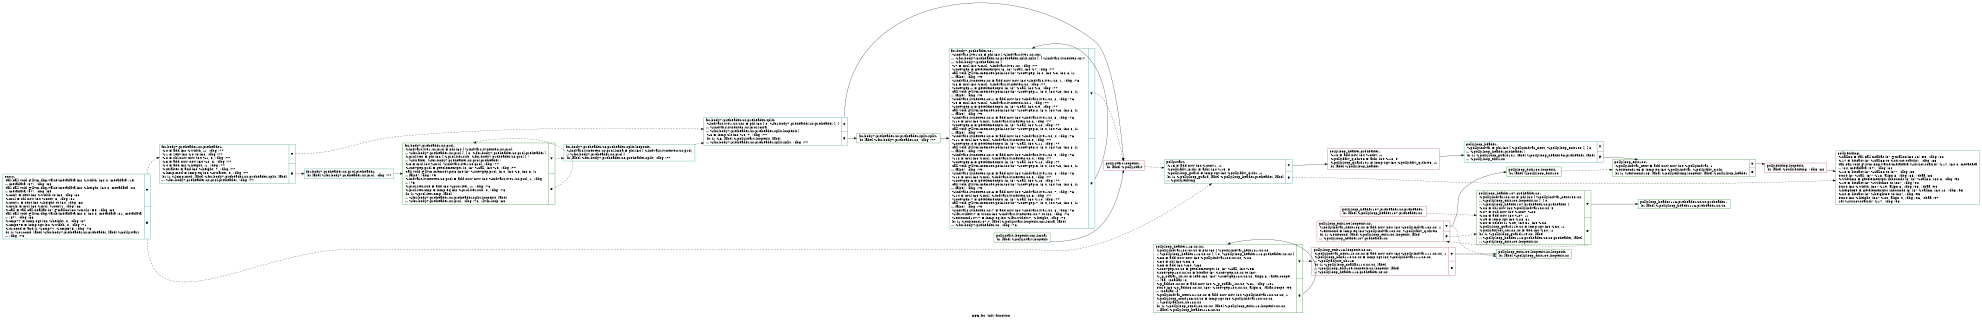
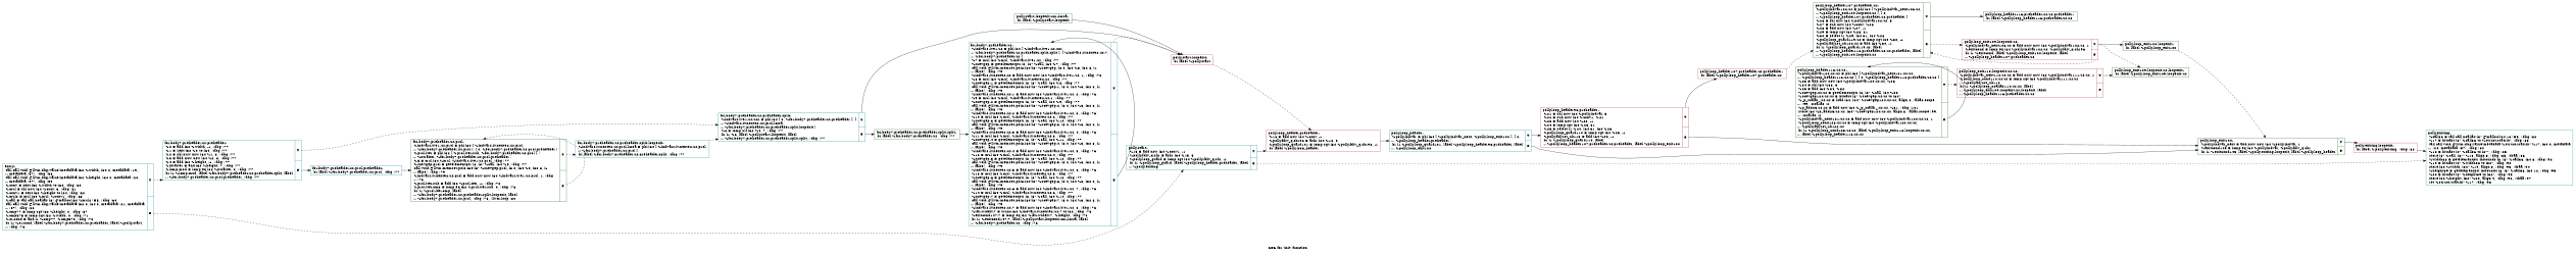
  digraph {
    label="CFG for 'init' function"
    rankdir=LR
    node [color=teal shape=record]
    edge [style=solid tailport=s0]
    n1 [label="{entry:\l  tail call void @llvm.dbg.value(metadata i32 %width, i64 0, metadata !19,\l... metadata !57), !dbg !58\l  tail call void @llvm.dbg.value(metadata i32 %height, i64 0, metadata !20,\l... metadata !97), !dbg !59\l  %conv = sext i32 %width to i64, !dbg !60\l  %mul = shl nsw i64 %conv, 3, !dbg !61\l  %conv1 = sext i32 %height to i64, !dbg !62\l  %mul2 = mul i64 %mul, %conv1, !dbg !63\l  %call = tail call noalias i8* @malloc(i64 %mul2) #5, !dbg !64\l  tail call void @llvm.dbg.value(metadata i32 0, i64 0, metadata !21, metadata\l... !57), !dbg !66\l  %cmp77 = icmp sgt i32 %height, 0, !dbg !67\l  %cmp575 = icmp sgt i32 %width, 0, !dbg !71\l  %or.cond = and i1 %cmp77, %cmp575, !dbg !76\l  br i1 %or.cond, label %for.body7.preheader.us.preheader, label %polly.start,\l... !dbg !76\l|{<s0>T|<s1>F}}"]
    n2 [label="{for.body7.preheader.us.preheader:                 \l  %0 = add i32 %width, -1, !dbg !77\l  %1 = zext i32 %0 to i64, !dbg !77\l  %2 = shl nuw nsw i64 %1, 3, !dbg !77\l  %3 = add nuw nsw i64 %2, 8, !dbg !77\l  %4 = add i32 %height, -1, !dbg !77\l  %xtraiter = and i32 %height, 7, !dbg !77\l  %lcmp.mod = icmp eq i32 %xtraiter, 0, !dbg !77\l  br i1 %lcmp.mod, label %for.body7.preheader.us.preheader.split, label\l... %for.body7.preheader.us.prol.preheader, !dbg !77\l|{<s0>T|<s1>F}}"]
    n3 [label="{polly.start:                                      \l  %15 = add nsw i64 %conv1, -1\l  %polly.fdiv_q.shr = ashr i64 %15, 5\l  %polly.loop_guard = icmp sgt i64 %polly.fdiv_q.shr, -1\l  br i1 %polly.loop_guard, label %polly.loop_header.preheader, label\l... %polly.exiting\l|{<s0>T|<s1>F}}"]
    n4 [label="{for.body7.preheader.us.preheader.split:           \l  %indvars.iv91.us.unr = phi i64 [ 0, %for.body7.preheader.us.preheader ], [\l... %indvars.iv.next92.us.prol.lcssa,\l... %for.body7.preheader.us.preheader.split.loopexit ]\l  %6 = icmp ult i32 %4, 7, !dbg !77\l  br i1 %6, label %polly.start.loopexit, label\l... %for.body7.preheader.us.preheader.split.split, !dbg !77\l|{<s0>T|<s1>F}}"]
    n5 [label="{for.body7.preheader.us.prol.preheader:            \l  br label %for.body7.preheader.us.prol, !dbg !77\l}"]
    n6 [color=brown label="{polly.loop_header.preheader:                      \l  %16 = add nsw i64 %conv, -1\l  %polly.fdiv_q.shr96 = ashr i64 %16, 5\l  %polly.loop_guard101 = icmp sgt i64 %polly.fdiv_q.shr96, -1\l  br label %polly.loop_header\l}"]
    n7 [label="{polly.exiting:                                    \l  %call36 = tail call noalias i8* @malloc(i64 16) #5, !dbg !82\l  %17 = bitcast i8* %call36 to %struct.Matrix*, !dbg !83\l  tail call void @llvm.dbg.value(metadata %struct.Matrix* %17, i64 0, metadata\l... !24, metadata !57), !dbg !84\l  %18 = bitcast i8* %call36 to i8**, !dbg !85\l  store i8* %call, i8** %18, align 8, !dbg !85, !tbaa !86\l  %width38 = getelementptr inbounds i8, i8* %call36, i64 8, !dbg !92\l  %19 = bitcast i8* %width38 to i32*, !dbg !92\l  store i32 %width, i32* %19, align 8, !dbg !93, !tbaa !94\l  %height39 = getelementptr inbounds i8, i8* %call36, i64 12, !dbg !95\l  %20 = bitcast i8* %height39 to i32*, !dbg !95\l  store i32 %height, i32* %20, align 4, !dbg !96, !tbaa !97\l  ret %struct.Matrix* %17, !dbg !98\l}"]
    n8 [color=brown label="{polly.start.loopexit:                             \l  br label %polly.start\l}"]
    n9 [color=darkgreen label="{for.body7.preheader.us.preheader.split.split:     \l  br label %for.body7.preheader.us, !dbg !77\l}"]
    n10 [color=darkgreen label="{for.body7.preheader.us.prol:                      \l  %indvars.iv91.us.prol = phi i64 [ %indvars.iv.next92.us.prol,\l... %for.body7.preheader.us.prol ], [ 0, %for.body7.preheader.us.prol.preheader ]\l  %prol.iter = phi i32 [ %prol.iter.sub, %for.body7.preheader.us.prol ], [\l... %xtraiter, %for.body7.preheader.us.prol.preheader ]\l  %5 = mul i64 %mul, %indvars.iv91.us.prol, !dbg !77\l  %scevgep.prol = getelementptr i8, i8* %call, i64 %5, !dbg !77\l  call void @llvm.memset.p0i8.i64(i8* %scevgep.prol, i8 0, i64 %3, i32 8, i1\l... false), !dbg !79\l  %indvars.iv.next92.us.prol = add nuw nsw i64 %indvars.iv91.us.prol, 1, !dbg\l... !76\l  %prol.iter.sub = add i32 %prol.iter, -1, !dbg !76\l  %prol.iter.cmp = icmp eq i32 %prol.iter.sub, 0, !dbg !76\l  br i1 %prol.iter.cmp, label\l... %for.body7.preheader.us.preheader.split.loopexit, label\l... %for.body7.preheader.us.prol, !dbg !76, !llvm.loop !80\l|{<s0>T|<s1>F}}"]
    n11 [label="{polly.loop_header:                                \l  %polly.indvar = phi i64 [ %polly.indvar_next, %polly.loop_exit100 ], [ 0,\l... %polly.loop_header.preheader ]\l  br i1 %polly.loop_guard101, label %polly.loop_header98.preheader, label\l... %polly.loop_exit100\l|{<s0>T|<s1>F}}"]
    n12 [label="{for.body7.preheader.us:                           \l  %indvars.iv91.us = phi i64 [ %indvars.iv91.us.unr,\l... %for.body7.preheader.us.preheader.split.split ], [ %indvars.iv.next92.us.7,\l... %for.body7.preheader.us ]\l  %7 = mul i64 %mul, %indvars.iv91.us, !dbg !77\l  %scevgep = getelementptr i8, i8* %call, i64 %7, !dbg !77\l  call void @llvm.memset.p0i8.i64(i8* %scevgep, i8 0, i64 %3, i32 8, i1\l... false), !dbg !79\l  %indvars.iv.next92.us = add nuw nsw i64 %indvars.iv91.us, 1, !dbg !76\l  %8 = mul i64 %mul, %indvars.iv.next92.us, !dbg !77\l  %scevgep.1 = getelementptr i8, i8* %call, i64 %8, !dbg !77\l  call void @llvm.memset.p0i8.i64(i8* %scevgep.1, i8 0, i64 %3, i32 8, i1\l... false), !dbg !79\l  %indvars.iv.next92.us.1 = add nsw i64 %indvars.iv91.us, 2, !dbg !76\l  %9 = mul i64 %mul, %indvars.iv.next92.us.1, !dbg !77\l  %scevgep.2 = getelementptr i8, i8* %call, i64 %9, !dbg !77\l  call void @llvm.memset.p0i8.i64(i8* %scevgep.2, i8 0, i64 %3, i32 8, i1\l... false), !dbg !79\l  %indvars.iv.next92.us.2 = add nsw i64 %indvars.iv91.us, 3, !dbg !76\l  %10 = mul i64 %mul, %indvars.iv.next92.us.2, !dbg !77\l  %scevgep.3 = getelementptr i8, i8* %call, i64 %10, !dbg !77\l  call void @llvm.memset.p0i8.i64(i8* %scevgep.3, i8 0, i64 %3, i32 8, i1\l... false), !dbg !79\l  %indvars.iv.next92.us.3 = add nsw i64 %indvars.iv91.us, 4, !dbg !76\l  %11 = mul i64 %mul, %indvars.iv.next92.us.3, !dbg !77\l  %scevgep.4 = getelementptr i8, i8* %call, i64 %11, !dbg !77\l  call void @llvm.memset.p0i8.i64(i8* %scevgep.4, i8 0, i64 %3, i32 8, i1\l... false), !dbg !79\l  %indvars.iv.next92.us.4 = add nsw i64 %indvars.iv91.us, 5, !dbg !76\l  %12 = mul i64 %mul, %indvars.iv.next92.us.4, !dbg !77\l  %scevgep.5 = getelementptr i8, i8* %call, i64 %12, !dbg !77\l  call void @llvm.memset.p0i8.i64(i8* %scevgep.5, i8 0, i64 %3, i32 8, i1\l... false), !dbg !79\l  %indvars.iv.next92.us.5 = add nsw i64 %indvars.iv91.us, 6, !dbg !76\l  %13 = mul i64 %mul, %indvars.iv.next92.us.5, !dbg !77\l  %scevgep.6 = getelementptr i8, i8* %call, i64 %13, !dbg !77\l  call void @llvm.memset.p0i8.i64(i8* %scevgep.6, i8 0, i64 %3, i32 8, i1\l... false), !dbg !79\l  %indvars.iv.next92.us.6 = add nsw i64 %indvars.iv91.us, 7, !dbg !76\l  %14 = mul i64 %mul, %indvars.iv.next92.us.6, !dbg !77\l  %scevgep.7 = getelementptr i8, i8* %call, i64 %14, !dbg !77\l  call void @llvm.memset.p0i8.i64(i8* %scevgep.7, i8 0, i64 %3, i32 8, i1\l... false), !dbg !79\l  %indvars.iv.next92.us.7 = add nsw i64 %indvars.iv91.us, 8, !dbg !76\l  %lftr.wideiv.7 = trunc i64 %indvars.iv.next92.us.7 to i32, !dbg !76\l  %exitcond147.7 = icmp eq i32 %lftr.wideiv.7, %height, !dbg !76\l  br i1 %exitcond147.7, label %polly.start.loopexit.unr-lcssa, label\l... %for.body7.preheader.us, !dbg !76\l|{<s0>T|<s1>F}}"]
    n13 [label="{for.body7.preheader.us.preheader.split.loopexit:  \l  %indvars.iv.next92.us.prol.lcssa = phi i64 [ %indvars.iv.next92.us.prol,\l... %for.body7.preheader.us.prol ]\l  br label %for.body7.preheader.us.preheader.split, !dbg !77\l}"]
    n14 [color=darkgreen label="{polly.start.loopexit.unr-lcssa:                   \l  br label %polly.start.loopexit\l}"]
+   n15 [color=brown label="{polly.loop_header98.preheader:                    \l  %21 = shl nsw i64 %polly.indvar, 5\l  %22 = sub nsw i64 %conv1, %21\l  %23 = add nsw i64 %22, -1\l  %24 = icmp sgt i64 %23, 31\l  %25 = select i1 %24, i64 31, i64 %23\l  %polly.loop_guard110 = icmp sgt i64 %25, -1\l  %polly.adjust_ub113 = add i64 %25, -1\l  br i1 %polly.loop_guard110, label\l... %polly.loop_header107.preheader.us.preheader, label %polly.loop_exit100\l|{<s0>T|<s1>F}}"]
    n16 [color=darkgreen label="{polly.loop_exit100:                               \l  %polly.indvar_next = add nuw nsw i64 %polly.indvar, 1\l  %exitcond145 = icmp eq i64 %polly.indvar, %polly.fdiv_q.shr\l  br i1 %exitcond145, label %polly.exiting.loopexit, label %polly.loop_header\l|{<s0>T|<s1>F}}"]
    n17 [color=brown label="{polly.loop_header107.preheader.us.preheader:      \l  br label %polly.loop_header107.preheader.us\l}"]
    n18 [color=brown label="{polly.exiting.loopexit:                           \l  br label %polly.exiting, !dbg !82\l}"]
    n19 [color=darkgreen label="{polly.loop_header107.preheader.us:                \l  %polly.indvar102.us = phi i64 [ %polly.indvar_next103.us,\l... %polly.loop_exit109.loopexit.us ], [ 0,\l... %polly.loop_header107.preheader.us.preheader ]\l  %26 = shl nsw i64 %polly.indvar102.us, 5\l  %27 = sub nsw i64 %conv, %26\l  %28 = add nsw i64 %27, -1\l  %29 = icmp sgt i64 %28, 31\l  %30 = select i1 %29, i64 31, i64 %28\l  %polly.loop_guard119.us = icmp sgt i64 %30, -1\l  %polly.adjust_ub122.us = add i64 %30, -1\l  br i1 %polly.loop_guard119.us, label\l... %polly.loop_header116.preheader.us.us.preheader, label\l... %polly.loop_exit109.loopexit.us\l|{<s0>T|<s1>F}}"]
    n20 [color=darkgreen label="{polly.loop_header116.preheader.us.us.preheader:   \l  br label %polly.loop_header116.preheader.us.us\l}"]
    n21 [color=brown label="{polly.loop_exit109.loopexit.us:                   \l  %polly.indvar_next103.us = add nuw nsw i64 %polly.indvar102.us, 1\l  %exitcond = icmp eq i64 %polly.indvar102.us, %polly.fdiv_q.shr96\l  br i1 %exitcond, label %polly.loop_exit100.loopexit, label\l... %polly.loop_header107.preheader.us\l|{<s0>T|<s1>F}}"]
    n22 [color=darkgreen label="{polly.loop_exit100.loopexit:                      \l  br label %polly.loop_exit100\l}"]
    n23 [color=darkgreen label="{polly.loop_exit109.loopexit.us.loopexit:          \l  br label %polly.loop_exit109.loopexit.us\l}"]
    n24 [color=darkgreen label="{polly.loop_header116.us.us:                       \l  %polly.indvar120.us.us = phi i64 [ %polly.indvar_next121.us.us,\l... %polly.loop_header116.us.us ], [ 0, %polly.loop_header116.preheader.us.us ]\l  %33 = add nuw nsw i64 %polly.indvar120.us.us, %26\l  %34 = shl i64 %33, 3\l  %35 = add i64 %34, %32\l  %scevgep.us.us = getelementptr i8, i8* %call, i64 %35\l  %scevgep124.us.us = bitcast i8* %scevgep.us.us to i64*\l  %_p_scalar_.us.us = load i64, i64* %scevgep124.us.us, align 8, !alias.scope\l... !99, !noalias !2\l  %p_add25.us.us = add nsw i64 %_p_scalar_.us.us, %31, !dbg !101\l  store i64 %p_add25.us.us, i64* %scevgep124.us.us, align 8, !alias.scope !99,\l... !noalias !2\l  %polly.indvar_next121.us.us = add nuw nsw i64 %polly.indvar120.us.us, 1\l  %polly.loop_cond123.us.us = icmp sgt i64 %polly.indvar120.us.us,\l... %polly.adjust_ub122.us\l  br i1 %polly.loop_cond123.us.us, label %polly.loop_exit118.loopexit.us.us,\l... label %polly.loop_header116.us.us\l|{<s0>T|<s1>F}}"]
    n25 [color=brown label="{polly.loop_exit118.loopexit.us.us:                \l  %polly.indvar_next112.us.us = add nuw nsw i64 %polly.indvar111.us.us, 1\l  %polly.loop_cond114.us.us = icmp sgt i64 %polly.indvar111.us.us,\l... %polly.adjust_ub113\l  br i1 %polly.loop_noalias114.us.us, label\l... %polly.loop_exit109.loopexit.us.loopexit, label\l... %polly.loop_header116.preheader.us.us\l|{<s0>T|<s1>F}}"]
    n1 -> n2 [style=dashed]
    n1 -> n3 [style=dashed tailport=s1]
    n2 -> n4 [style=dashed]
    n2 -> n5 [tailport=s1]
    n3 -> n6
    n3 -> n7 [style=dashed tailport=s1]
    n4 -> n8
    n4 -> n9 [tailport=s1]
    n5 -> n10
    n6 -> n11
-   n8 -> n3 [style=dashed]
+   n8 -> n6 [style=dashed]
    n9 -> n12
    n10 -> n10 [style=dashed tailport=s1]
    n10 -> n13 [style=dashed]
+   n11 -> n15
    n11 -> n16 [tailport=s1]
    n12 -> n8 [style=dashed]
    n12 -> n12 [tailport=s1]
    n13 -> n4 [style=dashed]
    n14 -> n8
+   n15 -> n16 [tailport=s1]
+   n15 -> n17
    n16 -> n18
    n17 -> n19 [style=dashed]
    n18 -> n7
    n19 -> n20
    n19 -> n21 [style=dashed tailport=s1]
    n21 -> n19 [style=dashed tailport=s1]
    n21 -> n22
    n21 -> n23 [style=dashed]
    n22 -> n16 [style=dashed]
    n24 -> n24 [tailport=s1]
    n24 -> n25 [style=dashed]
    n25 -> n23
  }
